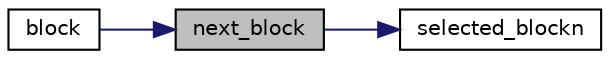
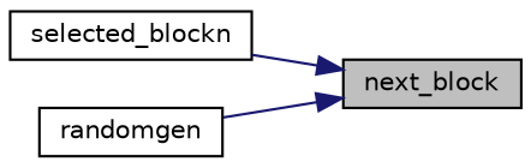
  digraph {
    rankdir=LR
    node [color=black fillcolor=white fontname=Helvetica fontsize=10 shape=record style=filled]
    edge [color=midnightblue fontname=Helvetica fontsize=10 labelfontname=Helvetica labelfontsize=10 style=solid]
    n1 [fillcolor=grey75 fontcolor=black height=0.2 label=next_block width=0.4]
    n2 [height=0.2 label=selected_blockn width=0.4]
-   n3 [height=0.2 label=block width=0.4]
-   n1 -> n2
+   n3 [height=0.2 label=randomgen width=0.4]
+   n2 -> n1
    n3 -> n1
  }
